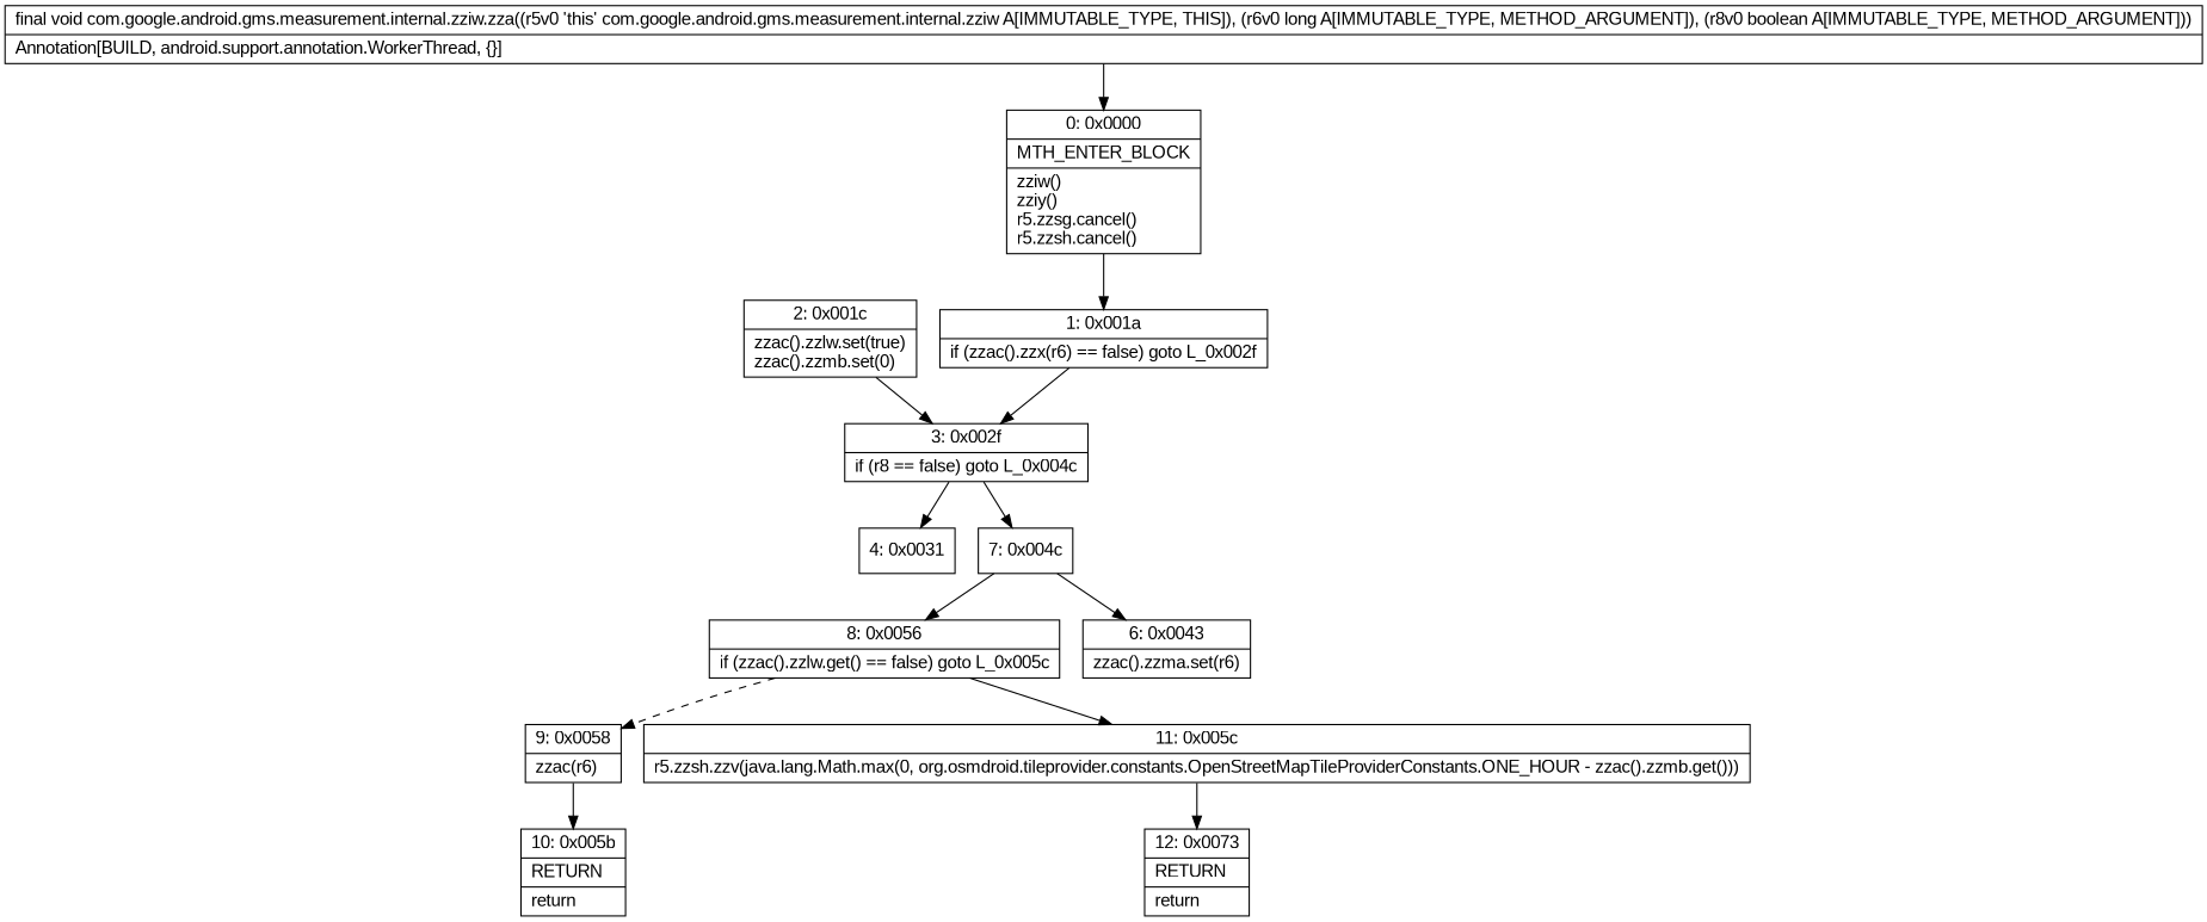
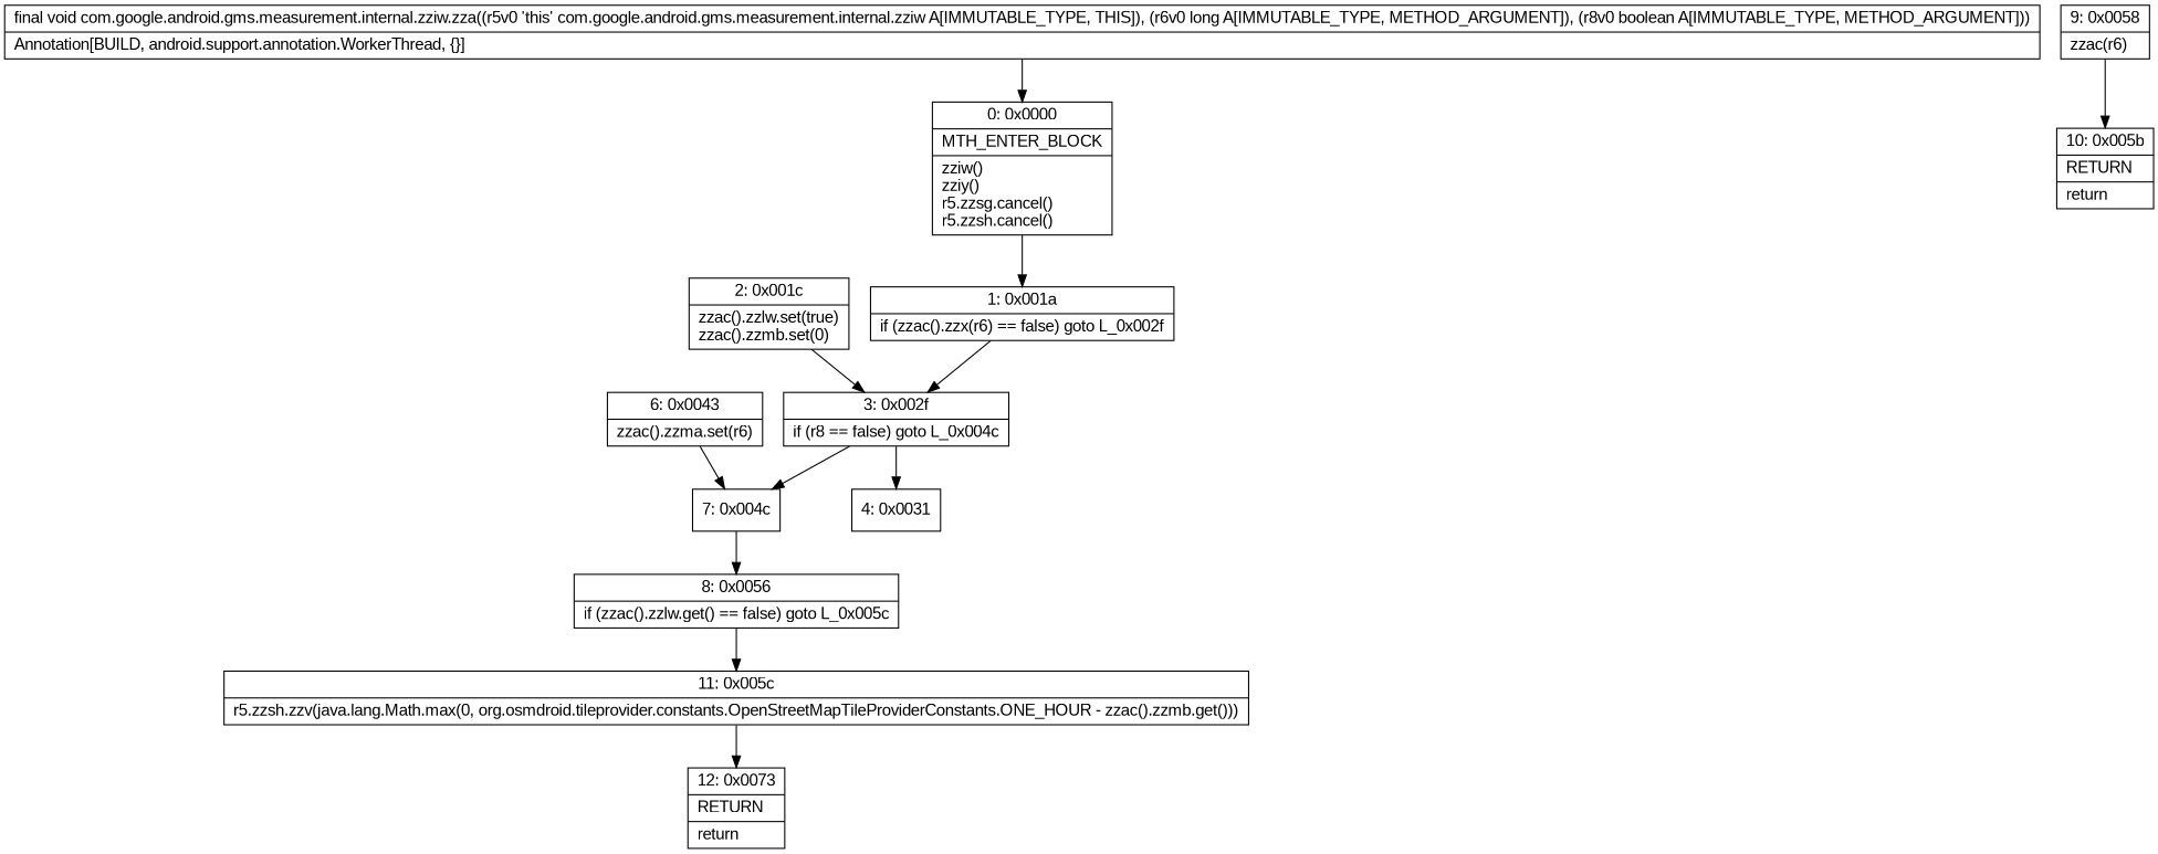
  digraph {
    fontname="Liberation Sans"
    node [fontname="Liberation Sans" shape=record]
    edge [fontname="Liberation Sans"]
    n1 [label="{0\:\ 0x0000|MTH_ENTER_BLOCK\l|zziw()\lzziy()\lr5.zzsg.cancel()\lr5.zzsh.cancel()\l}"]
    n2 [label="{1\:\ 0x001a|if (zzac().zzx(r6) == false) goto L_0x002f\l}"]
    n3 [label="{3\:\ 0x002f|if (r8 == false) goto L_0x004c\l}"]
    n4 [label="{2\:\ 0x001c|zzac().zzlw.set(true)\lzzac().zzmb.set(0)\l}"]
    n5 [label="{4\:\ 0x0031}"]
    n6 [label="{7\:\ 0x004c}"]
    n7 [label="{8\:\ 0x0056|if (zzac().zzlw.get() == false) goto L_0x005c\l}"]
    n8 [label="{6\:\ 0x0043|zzac().zzma.set(r6)\l}"]
    n9 [label="{9\:\ 0x0058|zzac(r6)\l}"]
    n10 [label="{11\:\ 0x005c|r5.zzsh.zzv(java.lang.Math.max(0, org.osmdroid.tileprovider.constants.OpenStreetMapTileProviderConstants.ONE_HOUR \- zzac().zzmb.get()))\l}"]
    n11 [label="{10\:\ 0x005b|RETURN\l|return\l}"]
    n12 [label="{12\:\ 0x0073|RETURN\l|return\l}"]
    n13 [label="{final void com.google.android.gms.measurement.internal.zziw.zza((r5v0 'this' com.google.android.gms.measurement.internal.zziw A[IMMUTABLE_TYPE, THIS]), (r6v0 long A[IMMUTABLE_TYPE, METHOD_ARGUMENT]), (r8v0 boolean A[IMMUTABLE_TYPE, METHOD_ARGUMENT]))  | Annotation[BUILD, android.support.annotation.WorkerThread, \{\}]\l}"]
    n1 -> n2
    n2 -> n3
    n3 -> n5 [style=solid]
    n3 -> n6
    n4 -> n3
    n6 -> n7
-   n7 -> n9 [style=dashed]
    n7 -> n10
-   n6 -> n8
+   n8 -> n6
    n9 -> n11
    n10 -> n12
    n13 -> n1
  }
